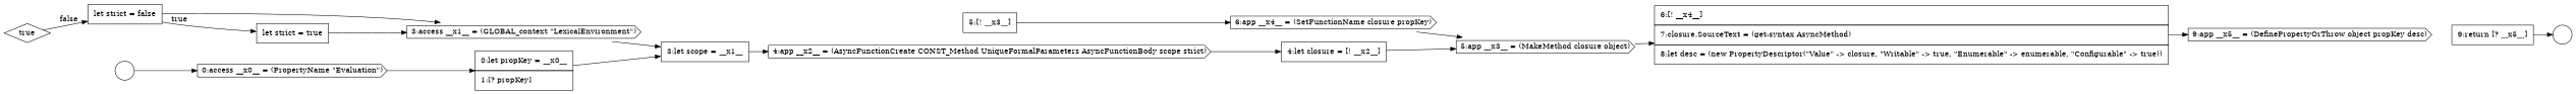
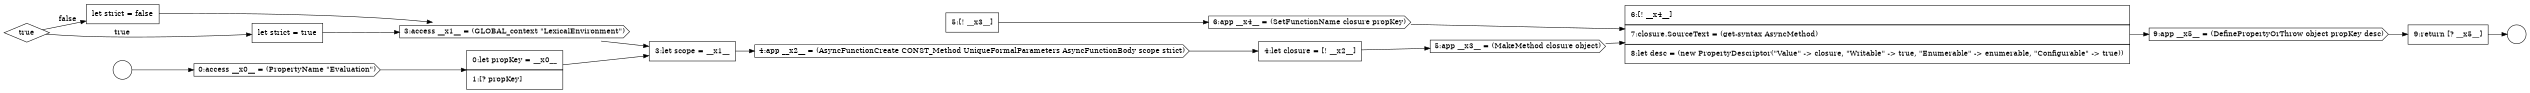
  digraph {
    rankdir=LR
    node [color=black fillcolor=white shape=none style=filled]
    edge [color=black]
    n1 [label=<<font color="black">5:app __x3__ = (MakeMethod closure object)</font>> shape=cds]
    n2 [label=<<font color="black">     <table border="0" cellborder="1" cellspacing="0" cellpadding="10">       <tr><td align="left">6:[! __x4__]</td></tr>       <tr><td align="left">7:closure.SourceText = (get-syntax AsyncMethod)</td></tr>       <tr><td align="left">8:let desc = (new PropertyDescriptor(&quot;Value&quot; -&gt; closure, &quot;Writable&quot; -&gt; true, &quot;Enumerable&quot; -&gt; enumerable, &quot;Configurable&quot; -&gt; true))</td></tr>     </table>   </font>> margin=0]
    n3 [label=<<font color="black">     <table border="0" cellborder="1" cellspacing="0" cellpadding="10">       <tr><td align="left">5:[! __x3__]</td></tr>     </table>   </font>> margin=0]
    n4 [label=<<font color="black">6:app __x4__ = (SetFunctionName closure propKey)</font>> shape=cds]
    n5 [label=<<font color="black">     <table border="0" cellborder="1" cellspacing="0" cellpadding="10">       <tr><td align="left">let strict = false</td></tr>     </table>   </font>> margin=0]
    n6 [label=<<font color="black">3:access __x1__ = (GLOBAL_context &quot;LexicalEnvironment&quot;)</font>> shape=cds]
    n7 [label=<<font color="black">     <table border="0" cellborder="1" cellspacing="0" cellpadding="10">       <tr><td align="left">3:let scope = __x1__</td></tr>     </table>   </font>> margin=0]
    n8 [label=<<font color="black">     <table border="0" cellborder="1" cellspacing="0" cellpadding="10">       <tr><td align="left">9:return [? __x5__]</td></tr>     </table>   </font>> margin=0]
    n9 [label=" " shape=circle]
    n10 [label=<<font color="black">true</font>> shape=diamond]
    n11 [label=<<font color="black">     <table border="0" cellborder="1" cellspacing="0" cellpadding="10">       <tr><td align="left">let strict = true</td></tr>     </table>   </font>> margin=0]
    n12 [label=<<font color="black">     <table border="0" cellborder="1" cellspacing="0" cellpadding="10">       <tr><td align="left">4:let closure = [! __x2__]</td></tr>     </table>   </font>> margin=0]
    n13 [label=<<font color="black">4:app __x2__ = (AsyncFunctionCreate CONST_Method UniqueFormalParameters AsyncFunctionBody scope strict)</font>> shape=cds]
    n14 [label=<<font color="black">9:app __x5__ = (DefinePropertyOrThrow object propKey desc)</font>> shape=cds]
    n15 [label=" " shape=circle]
    n16 [label=<<font color="black">0:access __x0__ = (PropertyName &quot;Evaluation&quot;)</font>> shape=cds]
    n17 [label=<<font color="black">     <table border="0" cellborder="1" cellspacing="0" cellpadding="10">       <tr><td align="left">0:let propKey = __x0__</td></tr>       <tr><td align="left">1:[? propKey]</td></tr>     </table>   </font>> margin=0]
    n1 -> n2
    n2 -> n14
    n3 -> n4
-   n4 -> n1
+   n4 -> n2
    n5 -> n6
    n6 -> n7
    n7 -> n13
    n8 -> n9
    n10 -> n5 [label=<<font color="black">false</font>>]
-   n5 -> n11 [label=<<font color="black">true</font>>]
+   n10 -> n11 [label=<<font color="black">true</font>>]
    n11 -> n6
    n12 -> n1
    n13 -> n12
+   n14 -> n8
    n15 -> n16
    n16 -> n17
    n17 -> n7
  }
